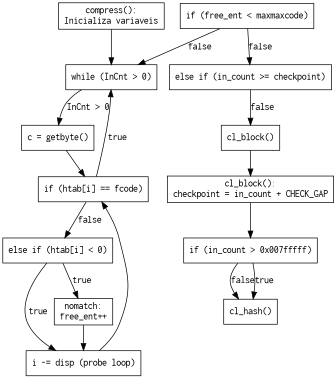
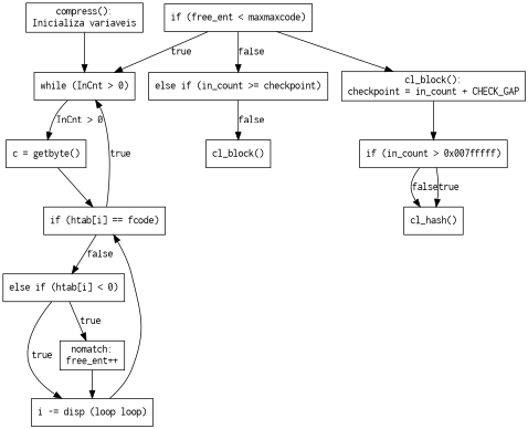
  digraph {
    node [fontname=Courier shape=box]
    edge [fontname=Courier]
    n1 [label="compress():\nInicializa variaveis"]
    n2 [label="while (InCnt > 0)"]
    n3 [label="c = getbyte()"]
    n4 [label="if (htab[i] == fcode)"]
    n5 [label="else if (htab[i] < 0)"]
-   n6 [label="i -= disp (probe loop)"]
+   n6 [label="i -= disp (loop loop)"]
    n7 [label="nomatch:\nfree_ent++"]
    n8 [label="if (free_ent < maxmaxcode)"]
    n9 [label="else if (in_count >= checkpoint)"]
    n10 [label="cl_block()"]
    n11 [label="cl_block():\ncheckpoint = in_count + CHECK_GAP"]
    n12 [label="if (in_count > 0x007fffff)"]
    n13 [label="cl_hash()"]
    n1 -> n2
    n2 -> n3 [label="InCnt > 0"]
    n3 -> n4
    n4 -> n2 [label=true]
    n4 -> n5 [label=false]
    n5 -> n6 [label=true]
    n5 -> n7 [label=true]
    n6 -> n4
    n7 -> n6
-   n8 -> n2 [label=false]
+   n8 -> n2 [label=true]
    n8 -> n9 [label=false]
    n9 -> n10 [label=false]
-   n10 -> n11
+   n8 -> n11
    n11 -> n12
    n12 -> n13 [label=false]
    n12 -> n13 [label=true]
  }
